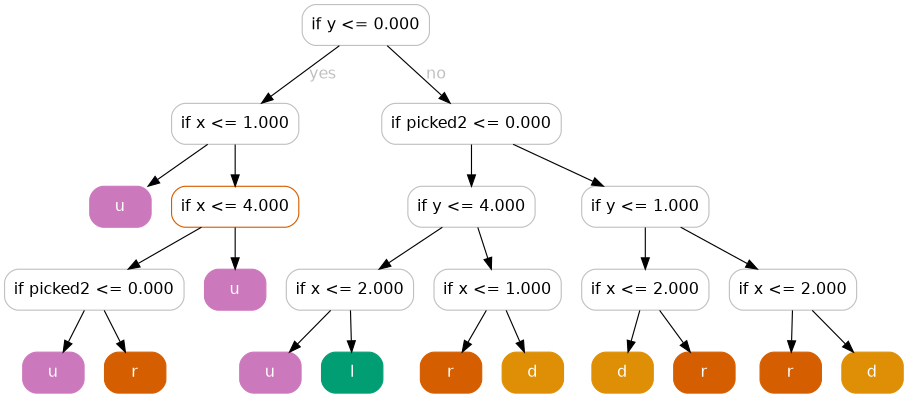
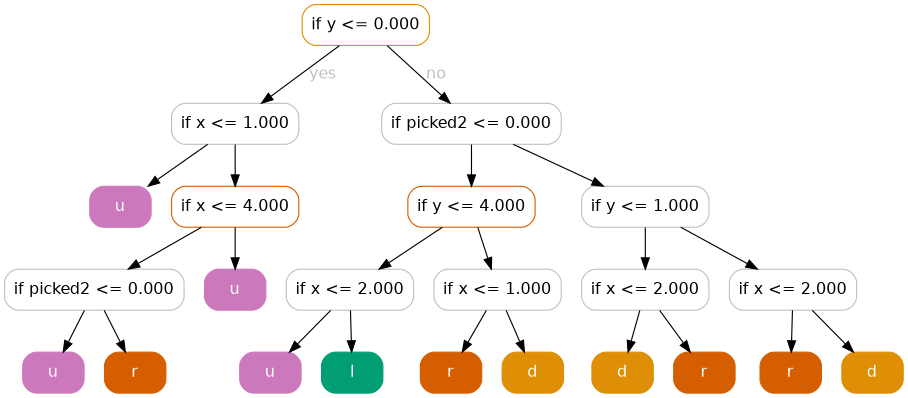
  digraph {
    node [color=gray fillcolor=white fontname=helvetica shape=box style="filled, rounded" fontcolor=white]
    edge [fontcolor=gray fontname=helvetica]
-   n1 [height=0.5 label="if y <= 0.000" width=1.5556 fontcolor=""]
+   n1 [color="#de8f05" height=0.5 label="if y <= 0.000" width=1.5556 fontcolor=""]
    n2 [height=0.5 label="if x <= 1.000" width=1.5556 fontcolor=""]
    n3 [height=0.5 label="if picked2 <= 0.000" width=2.1944 fontcolor=""]
    n4 [color="#cc78bc" fillcolor="#cc78bc" height=0.5 label=u width=0.75]
    n5 [color="#d55e00" height=0.5 label="if x <= 4.000" width=1.5556 fontcolor=""]
-   n6 [height=0.5 label="if y <= 4.000" width=1.5556 fontcolor=""]
+   n6 [color="#d55e00" height=0.5 label="if y <= 4.000" width=1.5556 fontcolor=""]
    n7 [height=0.5 label="if y <= 1.000" width=1.5556 fontcolor=""]
    n8 [height=0.5 label="if picked2 <= 0.000" width=2.1944 fontcolor=""]
    n9 [color="#cc78bc" fillcolor="#cc78bc" height=0.5 label=u width=0.75]
    n10 [height=0.5 label="if x <= 2.000" width=1.5556 fontcolor=""]
    n11 [height=0.5 label="if x <= 1.000" width=1.5556 fontcolor=""]
    n12 [height=0.5 label="if x <= 2.000" width=1.5556 fontcolor=""]
    n13 [height=0.5 label="if x <= 2.000" width=1.5556 fontcolor=""]
    n14 [color="#cc78bc" fillcolor="#cc78bc" height=0.5 label=u width=0.75]
    n15 [color="#d55e00" fillcolor="#d55e00" height=0.5 label=r width=0.75]
    n16 [color="#cc78bc" fillcolor="#cc78bc" height=0.5 label=u width=0.75]
    n17 [color="#029e73" fillcolor="#029e73" height=0.5 label=l width=0.75]
    n18 [color="#d55e00" fillcolor="#d55e00" height=0.5 label=r width=0.75]
    n19 [color="#de8f05" fillcolor="#de8f05" height=0.5 label=d width=0.75]
    n20 [color="#de8f05" fillcolor="#de8f05" height=0.5 label=d width=0.75]
    n21 [color="#d55e00" fillcolor="#d55e00" height=0.5 label=r width=0.75]
    n22 [color="#d55e00" fillcolor="#d55e00" height=0.5 label=r width=0.75]
    n23 [color="#de8f05" fillcolor="#de8f05" height=0.5 label=d width=0.75]
    n1 -> n2 [label=yes]
    n1 -> n3 [label=no]
    n2 -> n4
    n2 -> n5
    n3 -> n6
    n3 -> n7
    n5 -> n8
    n5 -> n9
    n6 -> n10
    n6 -> n11
    n7 -> n12
    n7 -> n13
    n8 -> n14
    n8 -> n15
    n10 -> n16
    n10 -> n17
    n11 -> n18
    n11 -> n19
    n12 -> n20
    n12 -> n21
    n13 -> n22
    n13 -> n23
  }
